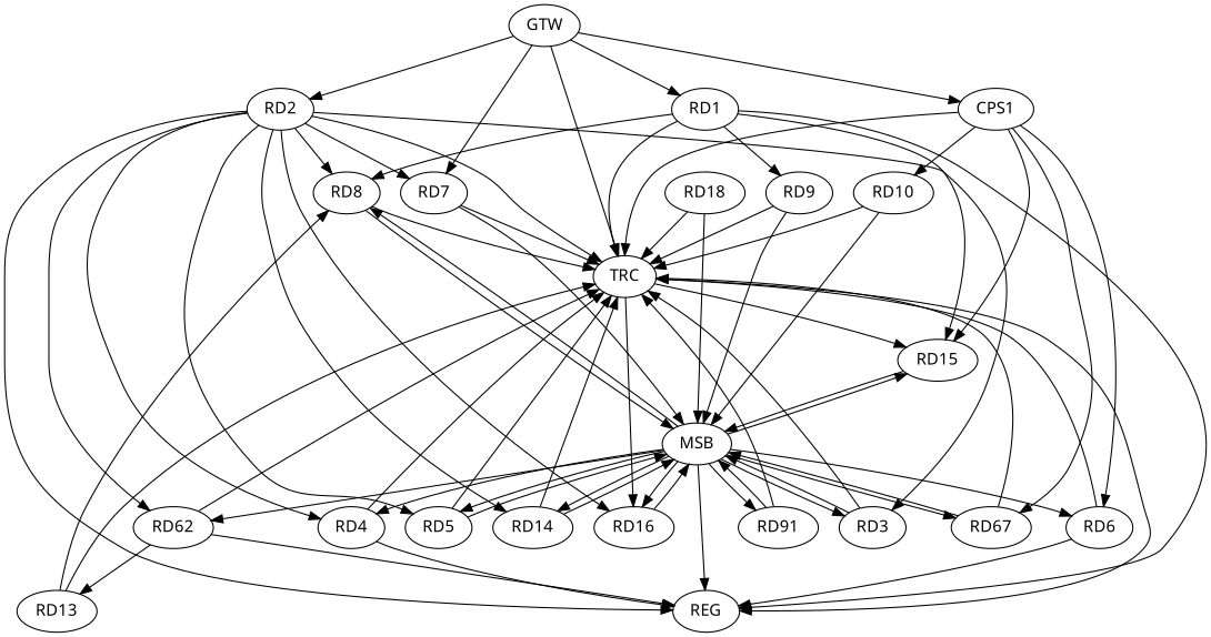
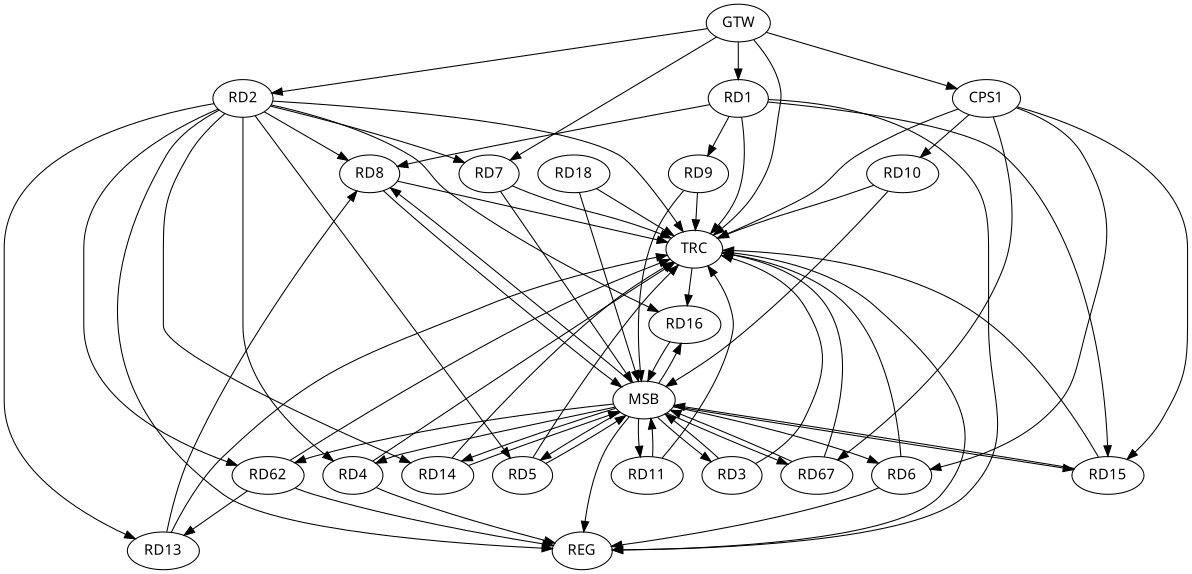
  strict digraph {
    fontname="Noto Sans"
    node [fontname="Noto Sans"]
    edge [fontname="Noto Sans"]
    n1 [label=RD1]
    n2 [label=RD8]
    n3 [label=RD9]
    n4 [label=RD15]
    n5 [label=REG]
    n6 [label=TRC]
    n7 [label=MSB]
    n8 [label=RD16]
    n9 [label=RD2]
    n10 [label=RD3]
    n11 [label=RD4]
    n12 [label=RD5]
    n13 [label=RD7]
    n14 [label=RD62]
    n15 [label=RD14]
    n16 [label=RD13]
    n17 [label=RD6]
-   n18 [label=RD91]
+   n18 [label=RD11]
    n19 [label=RD67]
    n20 [label=RD10]
    n21 [label=RD18]
    n22 [label=CPS1]
    n23 [label=GTW]
    n1 -> n2
    n1 -> n3
    n1 -> n4
    n1 -> n5
    n1 -> n6
    n2 -> n6
    n2 -> n7
    n3 -> n6
    n3 -> n7
-   n6 -> n4
+   n4 -> n6
    n4 -> n7
    n6 -> n5
    n6 -> n8
    n7 -> n2
    n7 -> n4
    n7 -> n5
    n7 -> n8
    n7 -> n10
    n7 -> n11
    n7 -> n12
    n7 -> n14
    n7 -> n15
    n7 -> n17
    n7 -> n18
    n7 -> n19
    n8 -> n7
    n9 -> n2
    n9 -> n5
    n9 -> n6
    n9 -> n8
-   n9 -> n10
+   n9 -> n16
    n9 -> n11
    n9 -> n12
    n9 -> n13
    n9 -> n14
    n9 -> n15
    n10 -> n6
    n10 -> n7
    n11 -> n5
    n11 -> n6
    n12 -> n6
    n12 -> n7
    n13 -> n6
    n13 -> n7
    n14 -> n5
    n14 -> n6
    n14 -> n16
    n15 -> n6
    n15 -> n7
    n16 -> n2
    n16 -> n6
    n17 -> n5
    n17 -> n6
    n18 -> n6
    n18 -> n7
    n19 -> n6
    n19 -> n7
    n20 -> n6
    n20 -> n7
    n21 -> n6
    n21 -> n7
    n22 -> n4
    n22 -> n6
    n22 -> n17
    n22 -> n19
    n22 -> n20
    n23 -> n1
    n23 -> n6
    n23 -> n9
    n23 -> n13
    n23 -> n22
  }
